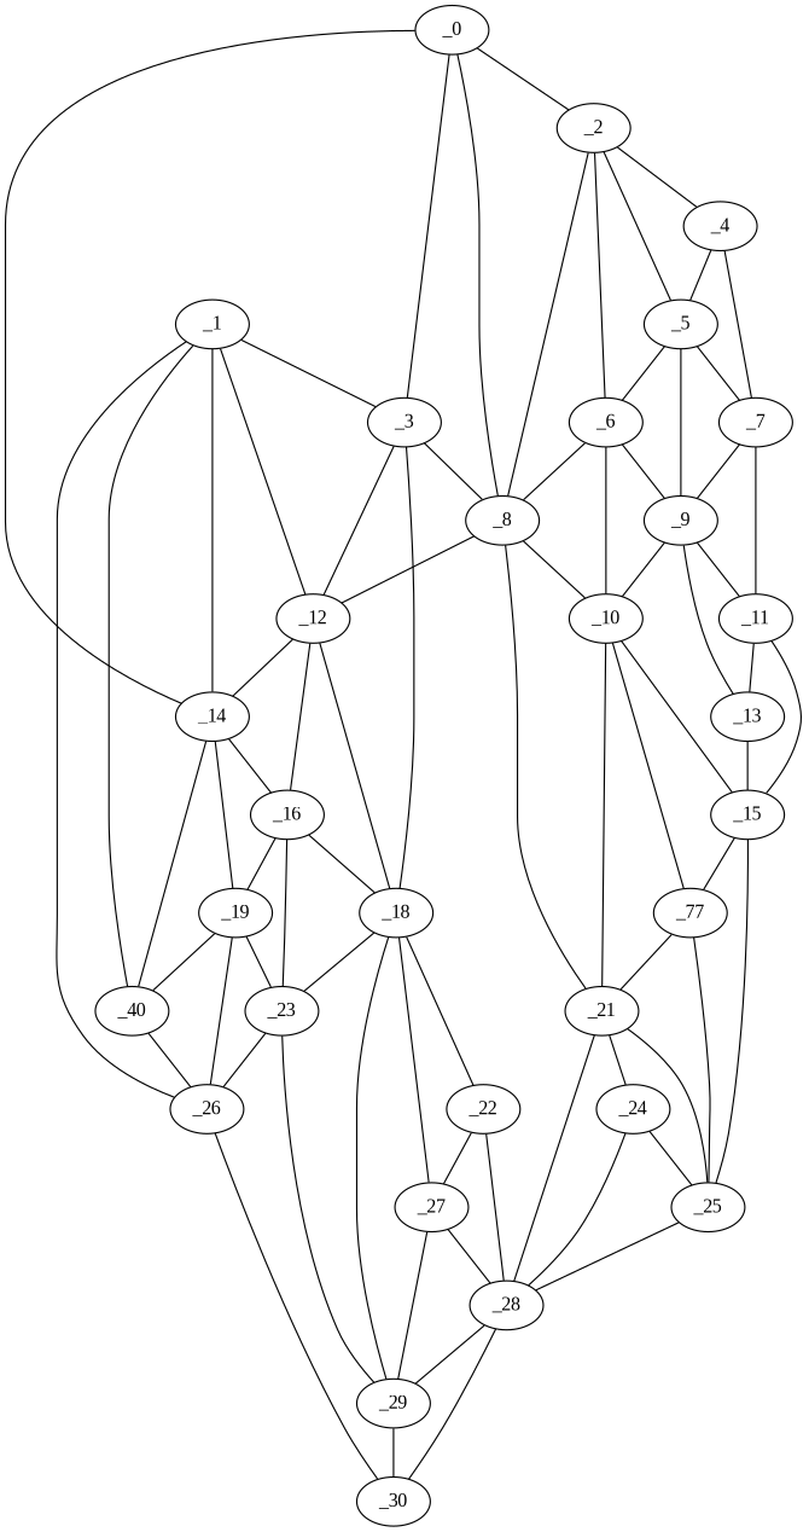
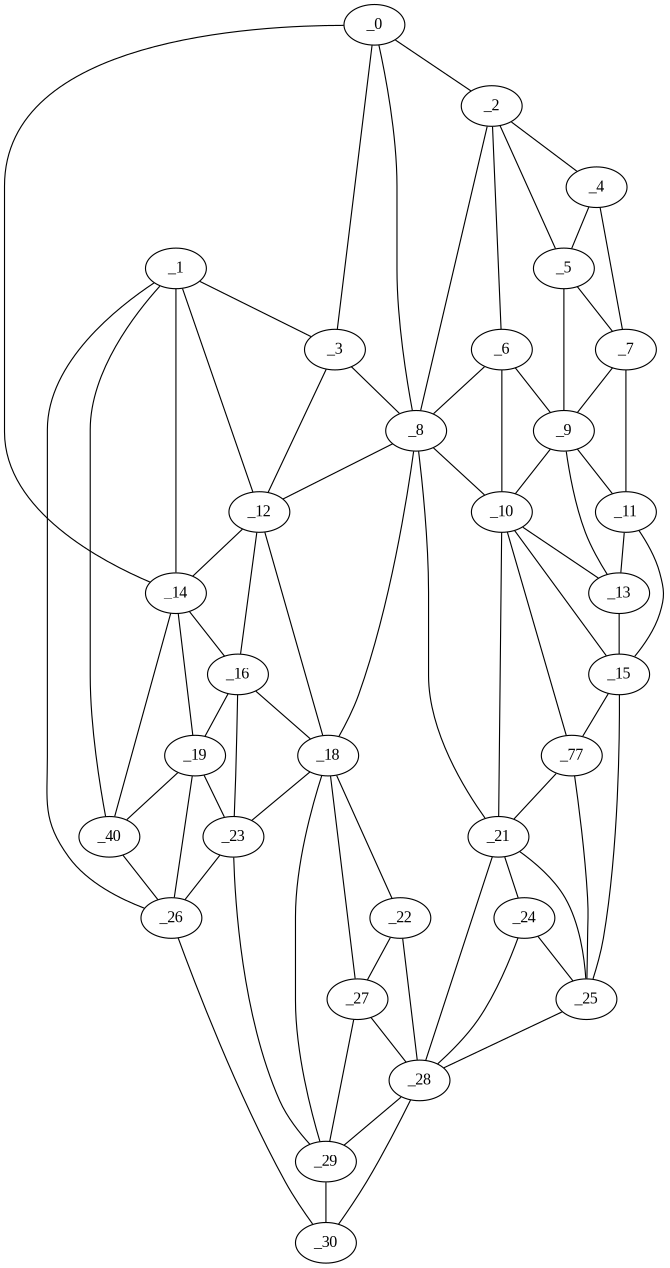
  graph {
    fontname="Liberation Serif"
    node [fontname="Liberation Serif" x=58 y=94]
    edge [fontname="Liberation Serif" valence=2]
    _0 [x=27]
    _2 [x=33 y=9]
    _3 [x=41 y=91]
    _8 [y=39]
    _14 [x=81 y=103]
    _1 [x=29 y=123]
    _12 [x=74]
    n8 [label=_40 x=91 y=112]
    _26 [x=97 y=119]
    _4 [x=48 y=3]
    _5 [x=57 y=17]
    _6 [x=57 y=30]
    _10 [x=62 y=33]
    _18 [x=89 y=77]
    _21 [x=92 y=42]
    _16 [x=86 y=97]
    _19 [x=91 y=107]
    _30 [x=108 y=82]
    _7 [y=3]
    _9 [x=62 y=17]
    _13 [x=79 y=15]
    _15 [x=86 y=20]
    n23 [label=_77 x=89 y=24]
    _22 [x=93 y=69]
    _23 [x=94]
    _27 [x=100 y=71]
    _29 [x=103 y=76]
    _25 [x=97 y=32]
    _24 [x=96 y=39]
    _28 [x=102 y=43]
    _11 [x=74 y=11]
    _0 -- _2 [valence=1]
    _0 -- _3
    _0 -- _8
    _0 -- _14 [valence=1]
    _2 -- _8
    _2 -- _4 [valence=1]
    _2 -- _5
    _2 -- _6 [valence=1]
    _3 -- _8 [valence=1]
    _3 -- _12
    _8 -- _12 [valence=1]
    _8 -- _10
-   _3 -- _18
+   _8 -- _18
    _8 -- _21
    _14 -- n8
    _14 -- _16
    _14 -- _19
    _1 -- _3 [valence=1]
    _1 -- _14
    _1 -- _12
    _1 -- n8 [valence=1]
    _1 -- _26 [valence=1]
    _12 -- _14 [valence=1]
    _12 -- _18
    _12 -- _16
    n8 -- _26
    _26 -- _30 [valence=1]
    _4 -- _5 [valence=1]
    _4 -- _7 [valence=1]
-   _5 -- _6
    _5 -- _7
    _5 -- _9
    _6 -- _8 [valence=1]
    _6 -- _10 [valence=1]
    _6 -- _9
    _10 -- _21 [valence=1]
+   _10 -- _13
    _10 -- _15
    _10 -- n23 [valence=1]
    _18 -- _22 [valence=1]
    _18 -- _23
    _18 -- _27
    _18 -- _29
    _21 -- _25
    _21 -- _24 [valence=1]
    _21 -- _28 [valence=1]
    _16 -- _18
    _16 -- _19 [valence=1]
    _16 -- _23
    _19 -- n8 [valence=1]
    _19 -- _26
    _19 -- _23 [valence=1]
    _7 -- _9
    _7 -- _11 [valence=1]
    _9 -- _10
    _9 -- _13 [valence=1]
    _9 -- _11 [valence=1]
    _13 -- _15 [valence=1]
    _15 -- n23
    _15 -- _25 [valence=1]
    n23 -- _21
    n23 -- _25 [valence=1]
    _22 -- _27
    _22 -- _28
    _23 -- _26
    _23 -- _29
    _27 -- _29
    _27 -- _28
    _29 -- _30 [valence=1]
    _25 -- _28 [valence=1]
    _24 -- _25
    _24 -- _28
    _28 -- _30 [valence=1]
    _28 -- _29
    _11 -- _13
    _11 -- _15 [valence=1]
  }
